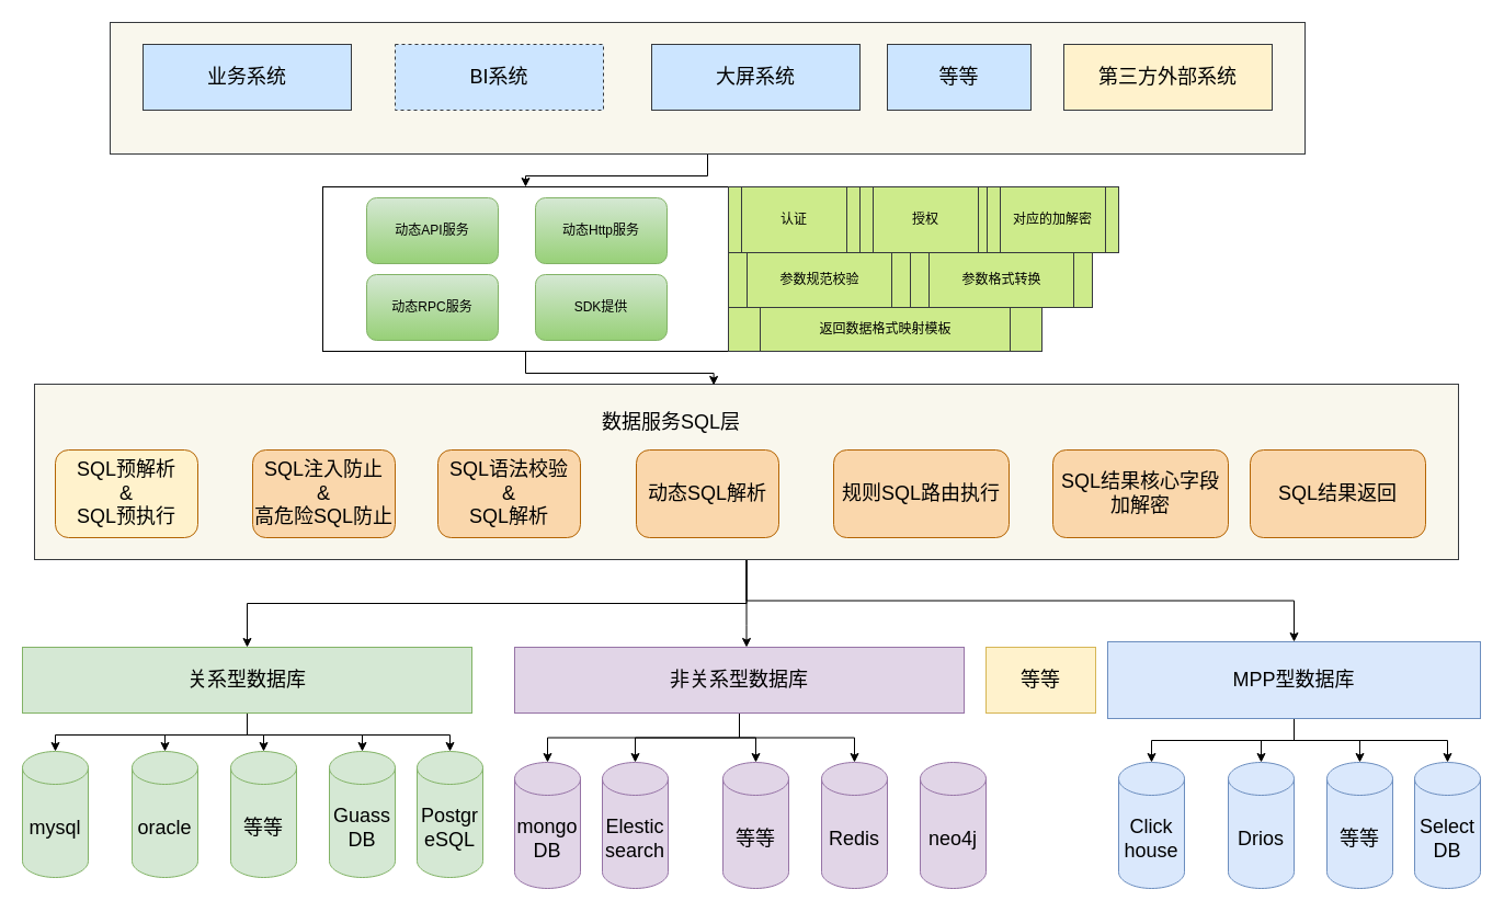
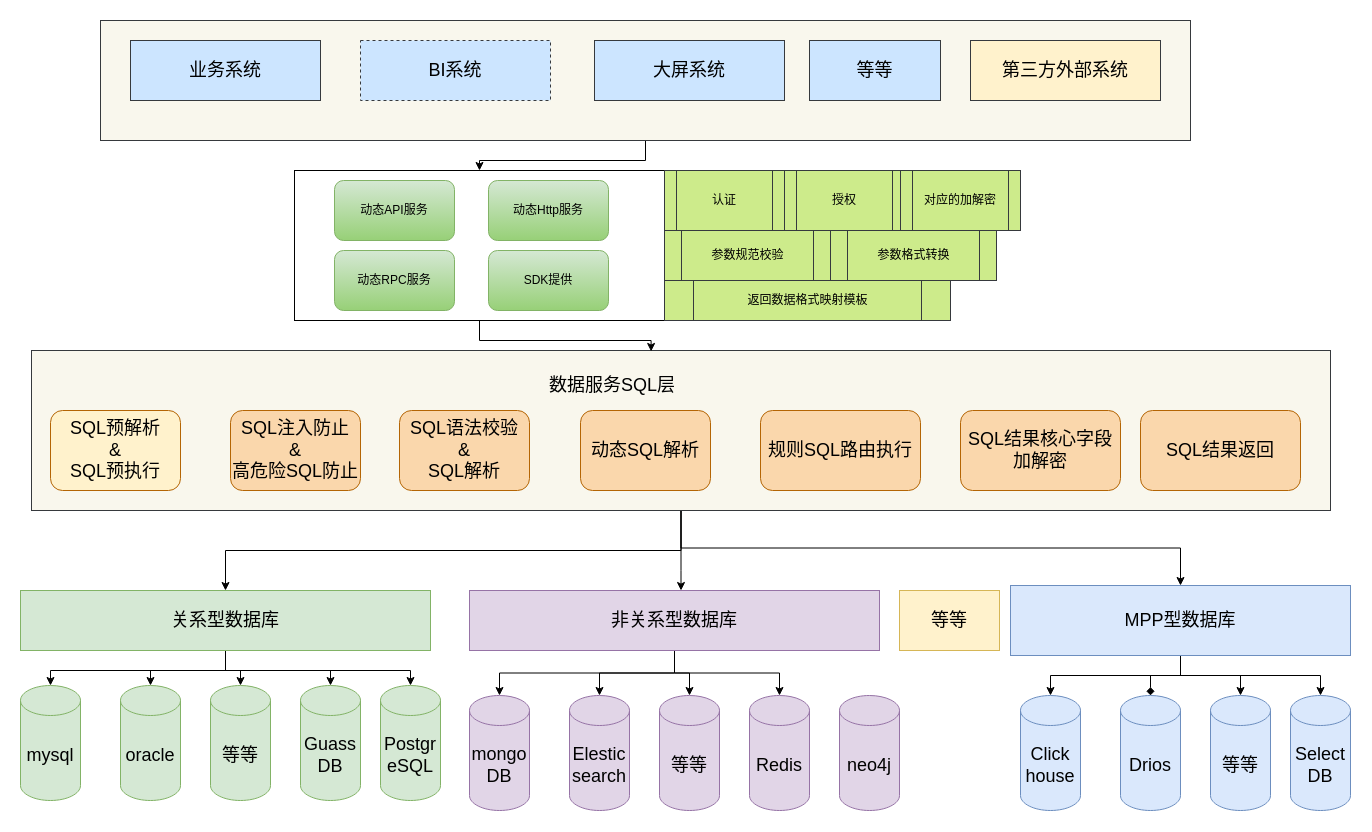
  <mxCell id="0" />
  <mxCell id="1" parent="0" />
  <mxCell id="2" style="edgeStyle=orthogonalEdgeStyle;rounded=0;orthogonalLoop=1;jettySize=auto;html=1;exitX=0.5;exitY=1;exitDx=0;exitDy=0;" edge="1" parent="1" source="7" target="8"><mxGeometry relative="1" as="geometry" /></mxCell>
  <mxCell id="3" style="edgeStyle=orthogonalEdgeStyle;rounded=0;orthogonalLoop=1;jettySize=auto;html=1;exitX=0.5;exitY=1;exitDx=0;exitDy=0;" edge="1" parent="1" source="7" target="9"><mxGeometry relative="1" as="geometry" /></mxCell>
  <mxCell id="4" style="edgeStyle=orthogonalEdgeStyle;rounded=0;orthogonalLoop=1;jettySize=auto;html=1;exitX=0.5;exitY=1;exitDx=0;exitDy=0;" edge="1" parent="1" source="7" target="12"><mxGeometry relative="1" as="geometry" /></mxCell>
  <mxCell id="5" style="edgeStyle=orthogonalEdgeStyle;rounded=0;orthogonalLoop=1;jettySize=auto;html=1;exitX=0.5;exitY=1;exitDx=0;exitDy=0;entryX=0.5;entryY=0;entryDx=0;entryDy=0;entryPerimeter=0;" edge="1" parent="1" source="7" target="11"><mxGeometry relative="1" as="geometry" /></mxCell>
  <mxCell id="6" style="edgeStyle=orthogonalEdgeStyle;rounded=0;orthogonalLoop=1;jettySize=auto;html=1;exitX=0.5;exitY=1;exitDx=0;exitDy=0;entryX=0.5;entryY=0;entryDx=0;entryDy=0;entryPerimeter=0;" edge="1" parent="1" source="7" target="10"><mxGeometry relative="1" as="geometry" /></mxCell>
  <mxCell id="7" value="&lt;font style=&quot;font-size: 18px;&quot;&gt;关系型数据库&lt;/font&gt;" style="rounded=0;whiteSpace=wrap;html=1;fillColor=#d5e8d4;strokeColor=#82b366;" vertex="1" parent="1"><mxGeometry x="20" y="590" width="410" height="60" as="geometry" /></mxCell>
  <mxCell id="8" value="&lt;font style=&quot;font-size: 18px;&quot;&gt;mysql&lt;/font&gt;" style="shape=cylinder3;whiteSpace=wrap;html=1;boundedLbl=1;backgroundOutline=1;size=15;fillColor=#d5e8d4;strokeColor=#82b366;" vertex="1" parent="1"><mxGeometry x="20" y="685" width="60" height="115" as="geometry" /></mxCell>
  <mxCell id="9" value="&lt;font style=&quot;font-size: 18px;&quot;&gt;oracle&lt;/font&gt;" style="shape=cylinder3;whiteSpace=wrap;html=1;boundedLbl=1;backgroundOutline=1;size=15;fillColor=#d5e8d4;strokeColor=#82b366;" vertex="1" parent="1"><mxGeometry x="120" y="685" width="60" height="115" as="geometry" /></mxCell>
  <mxCell id="10" value="&lt;font style=&quot;font-size: 18px;&quot;&gt;Postgr&lt;br&gt;eSQL&lt;/font&gt;" style="shape=cylinder3;whiteSpace=wrap;html=1;boundedLbl=1;backgroundOutline=1;size=15;fillColor=#d5e8d4;strokeColor=#82b366;" vertex="1" parent="1"><mxGeometry x="380" y="685" width="60" height="115" as="geometry" /></mxCell>
  <mxCell id="11" value="&lt;span style=&quot;font-size: 18px;&quot;&gt;Guass&lt;br&gt;DB&lt;/span&gt;" style="shape=cylinder3;whiteSpace=wrap;html=1;boundedLbl=1;backgroundOutline=1;size=15;fillColor=#d5e8d4;strokeColor=#82b366;" vertex="1" parent="1"><mxGeometry x="300" y="685" width="60" height="115" as="geometry" /></mxCell>
  <mxCell id="12" value="&lt;font style=&quot;font-size: 18px;&quot;&gt;等等&lt;/font&gt;" style="shape=cylinder3;whiteSpace=wrap;html=1;boundedLbl=1;backgroundOutline=1;size=15;fillColor=#d5e8d4;strokeColor=#82b366;" vertex="1" parent="1"><mxGeometry x="210" y="685" width="60" height="115" as="geometry" /></mxCell>
  <mxCell id="13" style="edgeStyle=orthogonalEdgeStyle;rounded=0;orthogonalLoop=1;jettySize=auto;html=1;exitX=0.5;exitY=1;exitDx=0;exitDy=0;" edge="1" parent="1" source="17" target="18"><mxGeometry relative="1" as="geometry" /></mxCell>
  <mxCell id="14" style="edgeStyle=orthogonalEdgeStyle;rounded=0;orthogonalLoop=1;jettySize=auto;html=1;exitX=0.5;exitY=1;exitDx=0;exitDy=0;entryX=0.5;entryY=0;entryDx=0;entryDy=0;entryPerimeter=0;" edge="1" parent="1" source="17" target="19"><mxGeometry relative="1" as="geometry" /></mxCell>
  <mxCell id="15" style="edgeStyle=orthogonalEdgeStyle;rounded=0;orthogonalLoop=1;jettySize=auto;html=1;exitX=0.5;exitY=1;exitDx=0;exitDy=0;entryX=0.5;entryY=0;entryDx=0;entryDy=0;entryPerimeter=0;" edge="1" parent="1" source="17" target="22"><mxGeometry relative="1" as="geometry" /></mxCell>
  <mxCell id="16" style="edgeStyle=orthogonalEdgeStyle;rounded=0;orthogonalLoop=1;jettySize=auto;html=1;exitX=0.5;exitY=1;exitDx=0;exitDy=0;entryX=0.5;entryY=0;entryDx=0;entryDy=0;entryPerimeter=0;" edge="1" parent="1" source="17" target="20"><mxGeometry relative="1" as="geometry" /></mxCell>
  <mxCell id="17" value="&lt;span style=&quot;font-size: 18px;&quot;&gt;非关系型数据库&lt;/span&gt;" style="rounded=0;whiteSpace=wrap;html=1;fillColor=#e1d5e7;strokeColor=#9673a6;" vertex="1" parent="1"><mxGeometry x="469" y="590" width="410" height="60" as="geometry" /></mxCell>
  <mxCell id="18" value="&lt;font style=&quot;font-size: 18px;&quot;&gt;mongo&lt;br&gt;DB&lt;/font&gt;" style="shape=cylinder3;whiteSpace=wrap;html=1;boundedLbl=1;backgroundOutline=1;size=15;fillColor=#e1d5e7;strokeColor=#9673a6;" vertex="1" parent="1"><mxGeometry x="469" y="695" width="60" height="115" as="geometry" /></mxCell>
- <mxCell id="19" value="&lt;span style=&quot;font-size: 18px;&quot;&gt;Elestic&lt;br&gt;search&lt;br&gt;&lt;/span&gt;" style="shape=cylinder3;whiteSpace=wrap;html=1;boundedLbl=1;backgroundOutline=1;size=15;fillColor=#e1d5e7;strokeColor=#9673a6;" vertex="1" parent="1"><mxGeometry x="549" y="695" width="60" height="115" as="geometry" /></mxCell>
+ <mxCell id="19" value="&lt;span style=&quot;font-size: 18px;&quot;&gt;Elestic&lt;br&gt;search&lt;br&gt;&lt;/span&gt;" style="shape=cylinder3;whiteSpace=wrap;html=1;boundedLbl=1;backgroundOutline=1;size=15;fillColor=#e1d5e7;strokeColor=#9673a6;" vertex="1" parent="1"><mxGeometry x="569" y="695" width="60" height="115" as="geometry" /></mxCell>
  <mxCell id="20" value="&lt;span style=&quot;font-size: 18px;&quot;&gt;Redis&lt;br&gt;&lt;/span&gt;" style="shape=cylinder3;whiteSpace=wrap;html=1;boundedLbl=1;backgroundOutline=1;size=15;fillColor=#e1d5e7;strokeColor=#9673a6;" vertex="1" parent="1"><mxGeometry x="749" y="695" width="60" height="115" as="geometry" /></mxCell>
  <mxCell id="21" value="&lt;span style=&quot;font-size: 18px;&quot;&gt;neo4j&lt;br&gt;&lt;/span&gt;" style="shape=cylinder3;whiteSpace=wrap;html=1;boundedLbl=1;backgroundOutline=1;size=15;fillColor=#e1d5e7;strokeColor=#9673a6;" vertex="1" parent="1"><mxGeometry x="839" y="695" width="60" height="115" as="geometry" /></mxCell>
  <mxCell id="22" value="&lt;font style=&quot;font-size: 18px;&quot;&gt;等等&lt;/font&gt;" style="shape=cylinder3;whiteSpace=wrap;html=1;boundedLbl=1;backgroundOutline=1;size=15;fillColor=#e1d5e7;strokeColor=#9673a6;" vertex="1" parent="1"><mxGeometry x="659" y="695" width="60" height="115" as="geometry" /></mxCell>
  <mxCell id="23" style="edgeStyle=orthogonalEdgeStyle;rounded=0;orthogonalLoop=1;jettySize=auto;html=1;exitX=0.5;exitY=1;exitDx=0;exitDy=0;entryX=0.5;entryY=0;entryDx=0;entryDy=0;entryPerimeter=0;" edge="1" parent="1" source="27" target="29"><mxGeometry relative="1" as="geometry" /></mxCell>
- <mxCell id="24" style="edgeStyle=orthogonalEdgeStyle;rounded=0;orthogonalLoop=1;jettySize=auto;html=1;exitX=0.5;exitY=1;exitDx=0;exitDy=0;entryX=0.5;entryY=0;entryDx=0;entryDy=0;entryPerimeter=0;" edge="1" parent="1" source="27" target="30"><mxGeometry relative="1" as="geometry" /></mxCell>
+ <mxCell id="24" style="edgeStyle=orthogonalEdgeStyle;rounded=0;orthogonalLoop=1;jettySize=auto;html=1;exitX=0.5;exitY=1;exitDx=0;exitDy=0;entryX=0.5;entryY=0;entryDx=0;entryDy=0;entryPerimeter=0;endArrow=diamond;" edge="1" parent="1" source="27" target="30"><mxGeometry relative="1" as="geometry" /></mxCell>
  <mxCell id="25" style="edgeStyle=orthogonalEdgeStyle;rounded=0;orthogonalLoop=1;jettySize=auto;html=1;exitX=0.5;exitY=1;exitDx=0;exitDy=0;" edge="1" parent="1" source="27" target="32"><mxGeometry relative="1" as="geometry" /></mxCell>
  <mxCell id="26" style="edgeStyle=orthogonalEdgeStyle;rounded=0;orthogonalLoop=1;jettySize=auto;html=1;exitX=0.5;exitY=1;exitDx=0;exitDy=0;entryX=0.5;entryY=0;entryDx=0;entryDy=0;entryPerimeter=0;" edge="1" parent="1" source="27" target="31"><mxGeometry relative="1" as="geometry" /></mxCell>
  <mxCell id="27" value="&lt;span style=&quot;font-size: 18px;&quot;&gt;MPP型数据库&lt;/span&gt;" style="rounded=0;whiteSpace=wrap;html=1;fillColor=#dae8fc;strokeColor=#6c8ebf;" vertex="1" parent="1"><mxGeometry x="1010" y="585" width="340" height="70" as="geometry" /></mxCell>
  <mxCell id="28" value="&lt;span style=&quot;font-size: 18px;&quot;&gt;等等&lt;/span&gt;" style="rounded=0;whiteSpace=wrap;html=1;fillColor=#fff2cc;strokeColor=#d6b656;" vertex="1" parent="1"><mxGeometry x="899" y="590" width="100" height="60" as="geometry" /></mxCell>
  <mxCell id="29" value="&lt;span style=&quot;font-size: 18px;&quot;&gt;Click&lt;br&gt;house&lt;br&gt;&lt;/span&gt;" style="shape=cylinder3;whiteSpace=wrap;html=1;boundedLbl=1;backgroundOutline=1;size=15;fillColor=#dae8fc;strokeColor=#6c8ebf;" vertex="1" parent="1"><mxGeometry x="1020" y="695" width="60" height="115" as="geometry" /></mxCell>
  <mxCell id="30" value="&lt;span style=&quot;font-size: 18px;&quot;&gt;Drios&lt;br&gt;&lt;/span&gt;" style="shape=cylinder3;whiteSpace=wrap;html=1;boundedLbl=1;backgroundOutline=1;size=15;fillColor=#dae8fc;strokeColor=#6c8ebf;" vertex="1" parent="1"><mxGeometry x="1120" y="695" width="60" height="115" as="geometry" /></mxCell>
  <mxCell id="31" value="&lt;span style=&quot;font-size: 18px;&quot;&gt;Select&lt;br&gt;DB&lt;br&gt;&lt;/span&gt;" style="shape=cylinder3;whiteSpace=wrap;html=1;boundedLbl=1;backgroundOutline=1;size=15;fillColor=#dae8fc;strokeColor=#6c8ebf;" vertex="1" parent="1"><mxGeometry x="1290" y="695" width="60" height="115" as="geometry" /></mxCell>
  <mxCell id="32" value="&lt;font style=&quot;font-size: 18px;&quot;&gt;等等&lt;/font&gt;" style="shape=cylinder3;whiteSpace=wrap;html=1;boundedLbl=1;backgroundOutline=1;size=15;fillColor=#dae8fc;strokeColor=#6c8ebf;" vertex="1" parent="1"><mxGeometry x="1210" y="695" width="60" height="115" as="geometry" /></mxCell>
  <mxCell id="33" style="edgeStyle=orthogonalEdgeStyle;rounded=0;orthogonalLoop=1;jettySize=auto;html=1;exitX=0.5;exitY=1;exitDx=0;exitDy=0;" edge="1" parent="1" source="36" target="7"><mxGeometry relative="1" as="geometry" /></mxCell>
  <mxCell id="34" style="edgeStyle=orthogonalEdgeStyle;rounded=0;orthogonalLoop=1;jettySize=auto;html=1;exitX=0.5;exitY=1;exitDx=0;exitDy=0;" edge="1" parent="1" source="36" target="17"><mxGeometry relative="1" as="geometry"><Array as="points"><mxPoint x="681" y="570" /><mxPoint x="681" y="570" /></Array></mxGeometry></mxCell>
  <mxCell id="35" style="edgeStyle=orthogonalEdgeStyle;rounded=0;orthogonalLoop=1;jettySize=auto;html=1;exitX=0.5;exitY=1;exitDx=0;exitDy=0;" edge="1" parent="1" source="36" target="27"><mxGeometry relative="1" as="geometry" /></mxCell>
  <mxCell id="36" value="" style="rounded=0;whiteSpace=wrap;html=1;fillColor=#f9f7ed;strokeColor=#36393d;" vertex="1" parent="1"><mxGeometry x="31" y="350" width="1299" height="160" as="geometry" /></mxCell>
  <mxCell id="37" value="&lt;font style=&quot;font-size: 18px;&quot;&gt;SQL预解析&lt;br&gt;&amp;amp;&lt;br&gt;SQL预执行&lt;/font&gt;" style="rounded=1;whiteSpace=wrap;html=1;fillColor=#fff2cc;strokeColor=#b46504;" vertex="1" parent="1"><mxGeometry x="50" y="410" width="130" height="80" as="geometry" /></mxCell>
  <mxCell id="38" value="&lt;font style=&quot;font-size: 18px;&quot;&gt;SQL注入防止&lt;br&gt;&amp;amp;&lt;br&gt;高危险SQL防止&lt;/font&gt;" style="rounded=1;whiteSpace=wrap;html=1;fillColor=#fad7ac;strokeColor=#b46504;" vertex="1" parent="1"><mxGeometry x="230" y="410" width="130" height="80" as="geometry" /></mxCell>
  <mxCell id="39" value="&lt;font style=&quot;font-size: 18px;&quot;&gt;SQL语法校验&lt;br&gt;&amp;amp;&lt;br&gt;SQL解析&lt;/font&gt;" style="rounded=1;whiteSpace=wrap;html=1;fillColor=#fad7ac;strokeColor=#b46504;" vertex="1" parent="1"><mxGeometry x="399" y="410" width="130" height="80" as="geometry" /></mxCell>
  <mxCell id="40" value="&lt;span style=&quot;font-size: 18px;&quot;&gt;动态SQL解析&lt;/span&gt;" style="rounded=1;whiteSpace=wrap;html=1;fillColor=#fad7ac;strokeColor=#b46504;" vertex="1" parent="1"><mxGeometry x="580" y="410" width="130" height="80" as="geometry" /></mxCell>
  <mxCell id="41" value="&lt;span style=&quot;font-size: 18px;&quot;&gt;规则SQL路由执行&lt;/span&gt;" style="rounded=1;whiteSpace=wrap;html=1;fillColor=#fad7ac;strokeColor=#b46504;" vertex="1" parent="1"><mxGeometry x="760" y="410" width="160" height="80" as="geometry" /></mxCell>
  <mxCell id="42" value="&lt;span style=&quot;font-size: 18px;&quot;&gt;SQL结果核心字段加解密&lt;/span&gt;" style="rounded=1;whiteSpace=wrap;html=1;fillColor=#fad7ac;strokeColor=#b46504;" vertex="1" parent="1"><mxGeometry x="960" y="410" width="160" height="80" as="geometry" /></mxCell>
  <mxCell id="43" value="&lt;span style=&quot;font-size: 18px;&quot;&gt;SQL结果返回&lt;/span&gt;" style="rounded=1;whiteSpace=wrap;html=1;fillColor=#fad7ac;strokeColor=#b46504;" vertex="1" parent="1"><mxGeometry x="1140" y="410" width="160" height="80" as="geometry" /></mxCell>
  <mxCell id="44" value="&lt;font style=&quot;font-size: 18px;&quot;&gt;数据服务SQL层&lt;/font&gt;" style="text;html=1;strokeColor=none;fillColor=none;align=center;verticalAlign=middle;whiteSpace=wrap;rounded=0;" vertex="1" parent="1"><mxGeometry x="474" y="360" width="276" height="50" as="geometry" /></mxCell>
  <mxCell id="45" style="edgeStyle=orthogonalEdgeStyle;rounded=0;orthogonalLoop=1;jettySize=auto;html=1;exitX=0.5;exitY=1;exitDx=0;exitDy=0;" edge="1" parent="1" source="46" target="53"><mxGeometry relative="1" as="geometry" /></mxCell>
  <mxCell id="46" value="" style="rounded=0;whiteSpace=wrap;html=1;fillColor=#f9f7ed;strokeColor=#36393d;" vertex="1" parent="1"><mxGeometry x="100" y="20" width="1090" height="120" as="geometry" /></mxCell>
  <mxCell id="47" value="&lt;font style=&quot;font-size: 18px;&quot;&gt;业务系统&lt;/font&gt;" style="rounded=0;whiteSpace=wrap;html=1;fillColor=#cce5ff;strokeColor=#36393d;" vertex="1" parent="1"><mxGeometry x="130" y="40" width="190" height="60" as="geometry" /></mxCell>
  <mxCell id="48" value="&lt;font style=&quot;font-size: 18px;&quot;&gt;BI系统&lt;/font&gt;" style="rounded=0;whiteSpace=wrap;html=1;fillColor=#cce5ff;strokeColor=#36393d;dashed=1;" vertex="1" parent="1"><mxGeometry x="360" y="40" width="190" height="60" as="geometry" /></mxCell>
  <mxCell id="49" value="&lt;font style=&quot;font-size: 18px;&quot;&gt;大屏系统&lt;/font&gt;" style="rounded=0;whiteSpace=wrap;html=1;fillColor=#cce5ff;strokeColor=#36393d;" vertex="1" parent="1"><mxGeometry x="594" y="40" width="190" height="60" as="geometry" /></mxCell>
  <mxCell id="50" value="&lt;font style=&quot;font-size: 18px;&quot;&gt;第三方外部系统&lt;/font&gt;" style="rounded=0;whiteSpace=wrap;html=1;fillColor=#fff2cc;strokeColor=#36393d;" vertex="1" parent="1"><mxGeometry x="970" y="40" width="190" height="60" as="geometry" /></mxCell>
  <mxCell id="51" value="&lt;font style=&quot;font-size: 18px;&quot;&gt;等等&lt;/font&gt;" style="rounded=0;whiteSpace=wrap;html=1;fillColor=#cce5ff;strokeColor=#36393d;" vertex="1" parent="1"><mxGeometry x="809" y="40" width="131" height="60" as="geometry" /></mxCell>
  <mxCell id="52" style="edgeStyle=orthogonalEdgeStyle;rounded=0;orthogonalLoop=1;jettySize=auto;html=1;exitX=0.5;exitY=1;exitDx=0;exitDy=0;entryX=0.477;entryY=0.006;entryDx=0;entryDy=0;entryPerimeter=0;" edge="1" parent="1" source="53" target="36"><mxGeometry relative="1" as="geometry" /></mxCell>
  <mxCell id="53" value="" style="rounded=0;whiteSpace=wrap;html=1;" vertex="1" parent="1"><mxGeometry x="294" y="170" width="370" height="150" as="geometry" /></mxCell>
  <mxCell id="54" value="动态API服务" style="rounded=1;whiteSpace=wrap;html=1;fillColor=#d5e8d4;gradientColor=#97d077;strokeColor=#82b366;" vertex="1" parent="1"><mxGeometry x="334" y="180" width="120" height="60" as="geometry" /></mxCell>
  <mxCell id="55" value="动态RPC服务" style="rounded=1;whiteSpace=wrap;html=1;fillColor=#d5e8d4;gradientColor=#97d077;strokeColor=#82b366;" vertex="1" parent="1"><mxGeometry x="334" y="250" width="120" height="60" as="geometry" /></mxCell>
  <mxCell id="56" value="动态Http服务" style="rounded=1;whiteSpace=wrap;html=1;fillColor=#d5e8d4;strokeColor=#82b366;gradientColor=#97d077;" vertex="1" parent="1"><mxGeometry x="488" y="180" width="120" height="60" as="geometry" /></mxCell>
  <mxCell id="57" value="SDK提供" style="rounded=1;whiteSpace=wrap;html=1;fillColor=#d5e8d4;gradientColor=#97d077;strokeColor=#82b366;" vertex="1" parent="1"><mxGeometry x="488" y="250" width="120" height="60" as="geometry" /></mxCell>
  <mxCell id="58" value="认证" style="shape=process;whiteSpace=wrap;html=1;backgroundOutline=1;fillColor=#cdeb8b;strokeColor=#36393d;" vertex="1" parent="1"><mxGeometry x="664" y="170" width="120" height="60" as="geometry" /></mxCell>
  <mxCell id="59" value="授权" style="shape=process;whiteSpace=wrap;html=1;backgroundOutline=1;fillColor=#cdeb8b;strokeColor=#36393d;" vertex="1" parent="1"><mxGeometry x="784" y="170" width="120" height="60" as="geometry" /></mxCell>
  <mxCell id="60" value="对应的加解密" style="shape=process;whiteSpace=wrap;html=1;backgroundOutline=1;fillColor=#cdeb8b;strokeColor=#36393d;" vertex="1" parent="1"><mxGeometry x="900" y="170" width="120" height="60" as="geometry" /></mxCell>
  <mxCell id="61" value="参数规范校验" style="shape=process;whiteSpace=wrap;html=1;backgroundOutline=1;fillColor=#cdeb8b;strokeColor=#36393d;" vertex="1" parent="1"><mxGeometry x="664" y="230" width="166" height="50" as="geometry" /></mxCell>
  <mxCell id="62" value="参数格式转换" style="shape=process;whiteSpace=wrap;html=1;backgroundOutline=1;fillColor=#cdeb8b;strokeColor=#36393d;" vertex="1" parent="1"><mxGeometry x="830" y="230" width="166" height="50" as="geometry" /></mxCell>
  <mxCell id="63" value="返回数据格式映射模板" style="shape=process;whiteSpace=wrap;html=1;backgroundOutline=1;fillColor=#cdeb8b;strokeColor=#36393d;" vertex="1" parent="1"><mxGeometry x="664" y="280" width="286" height="40" as="geometry" /></mxCell>
